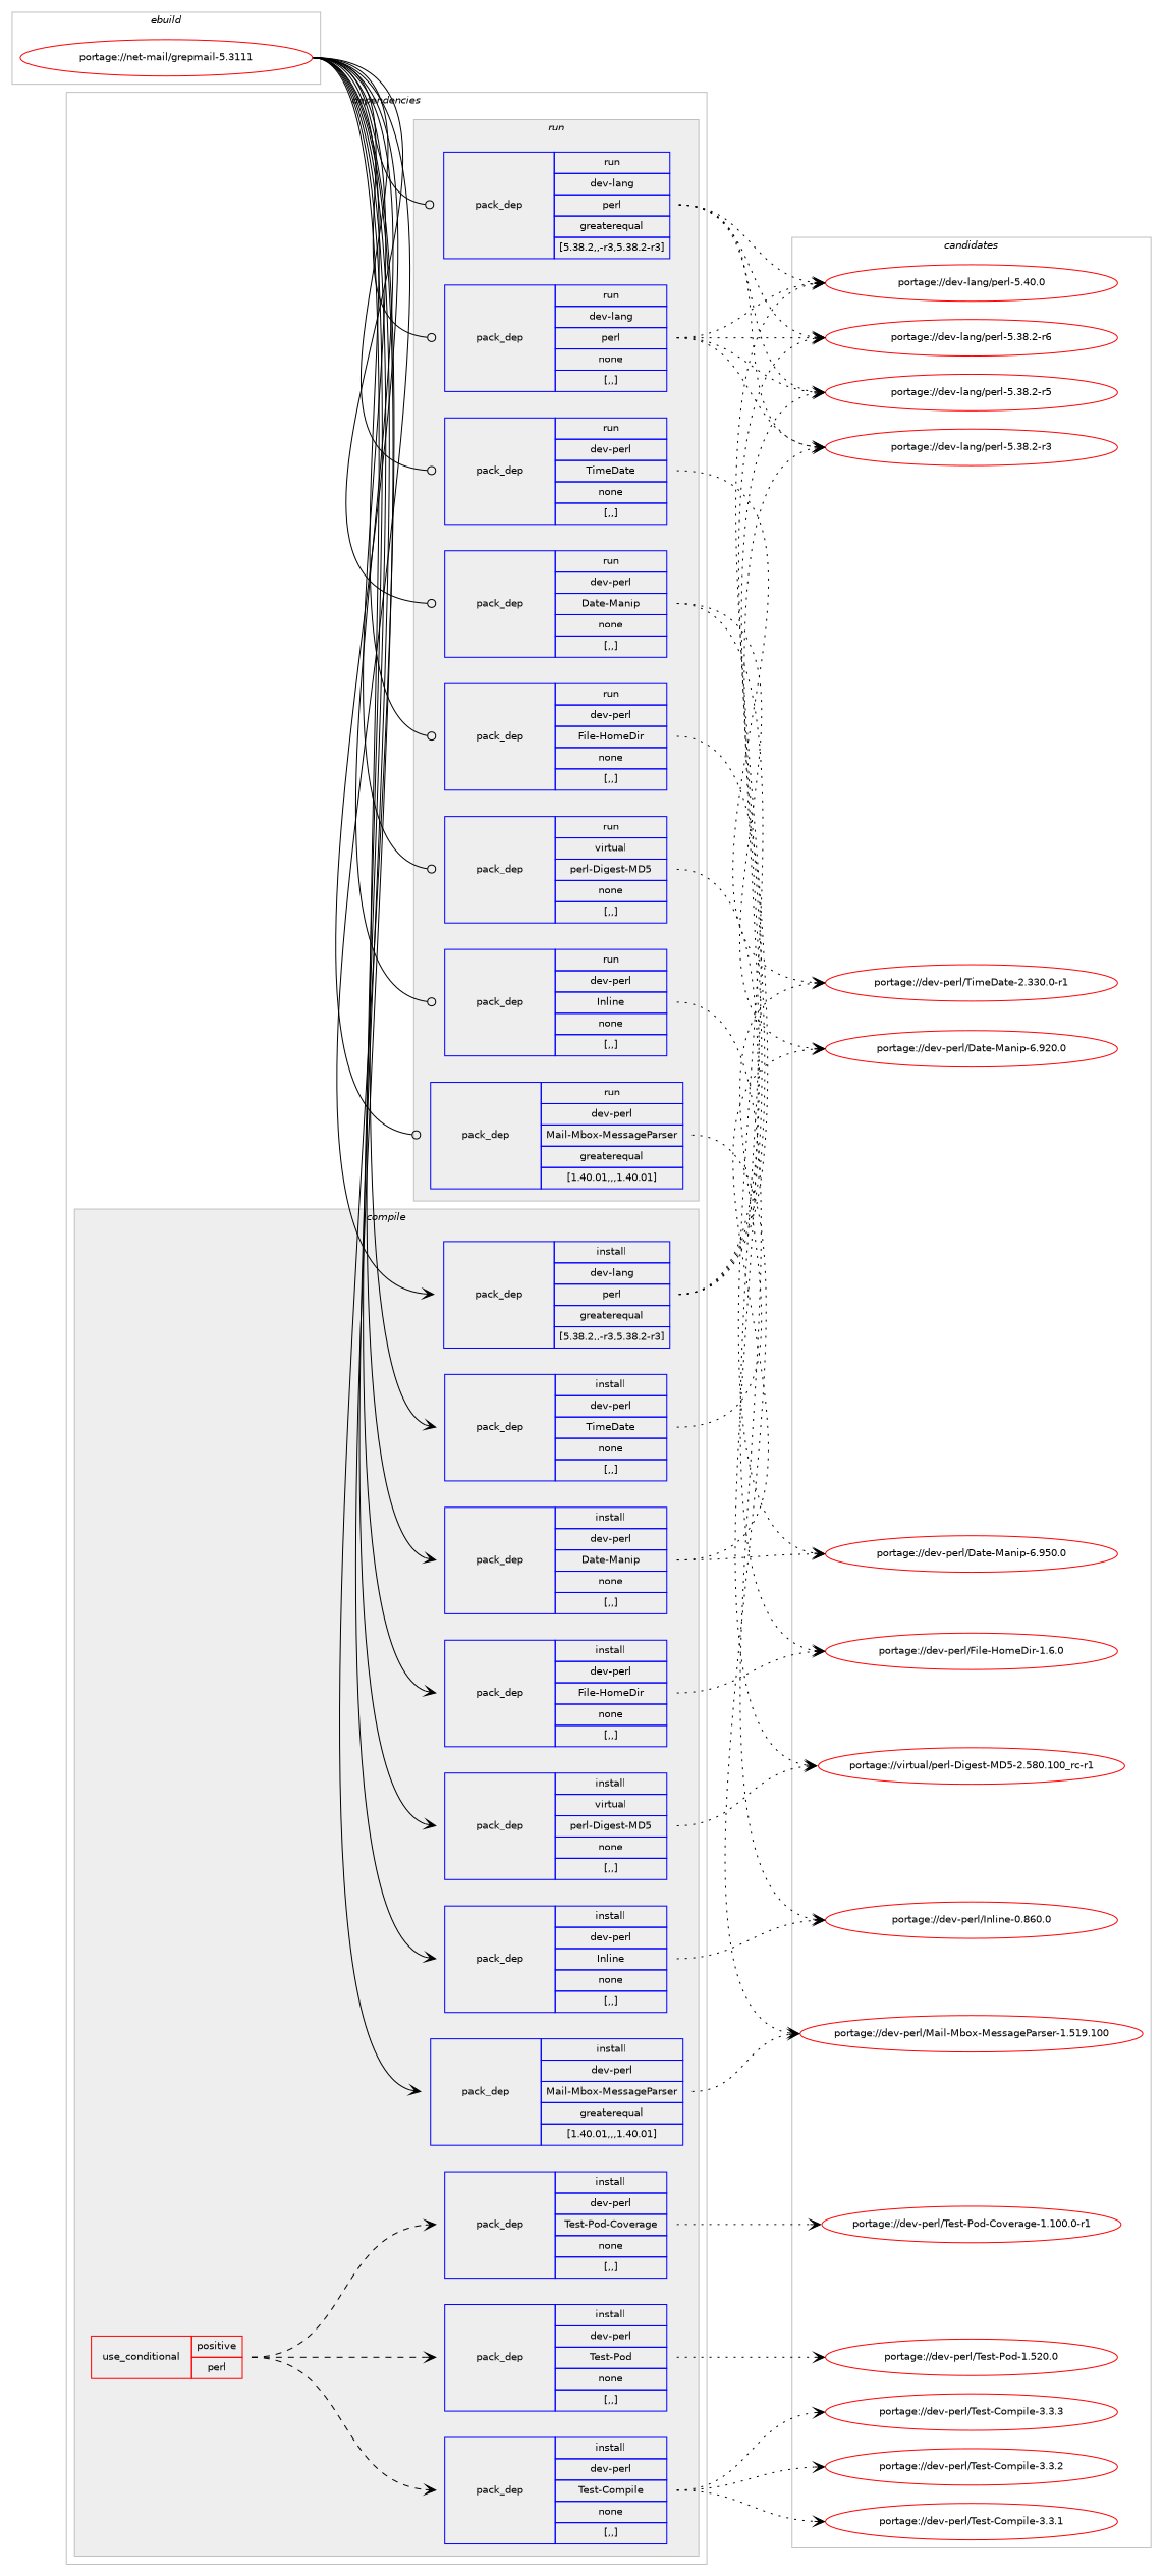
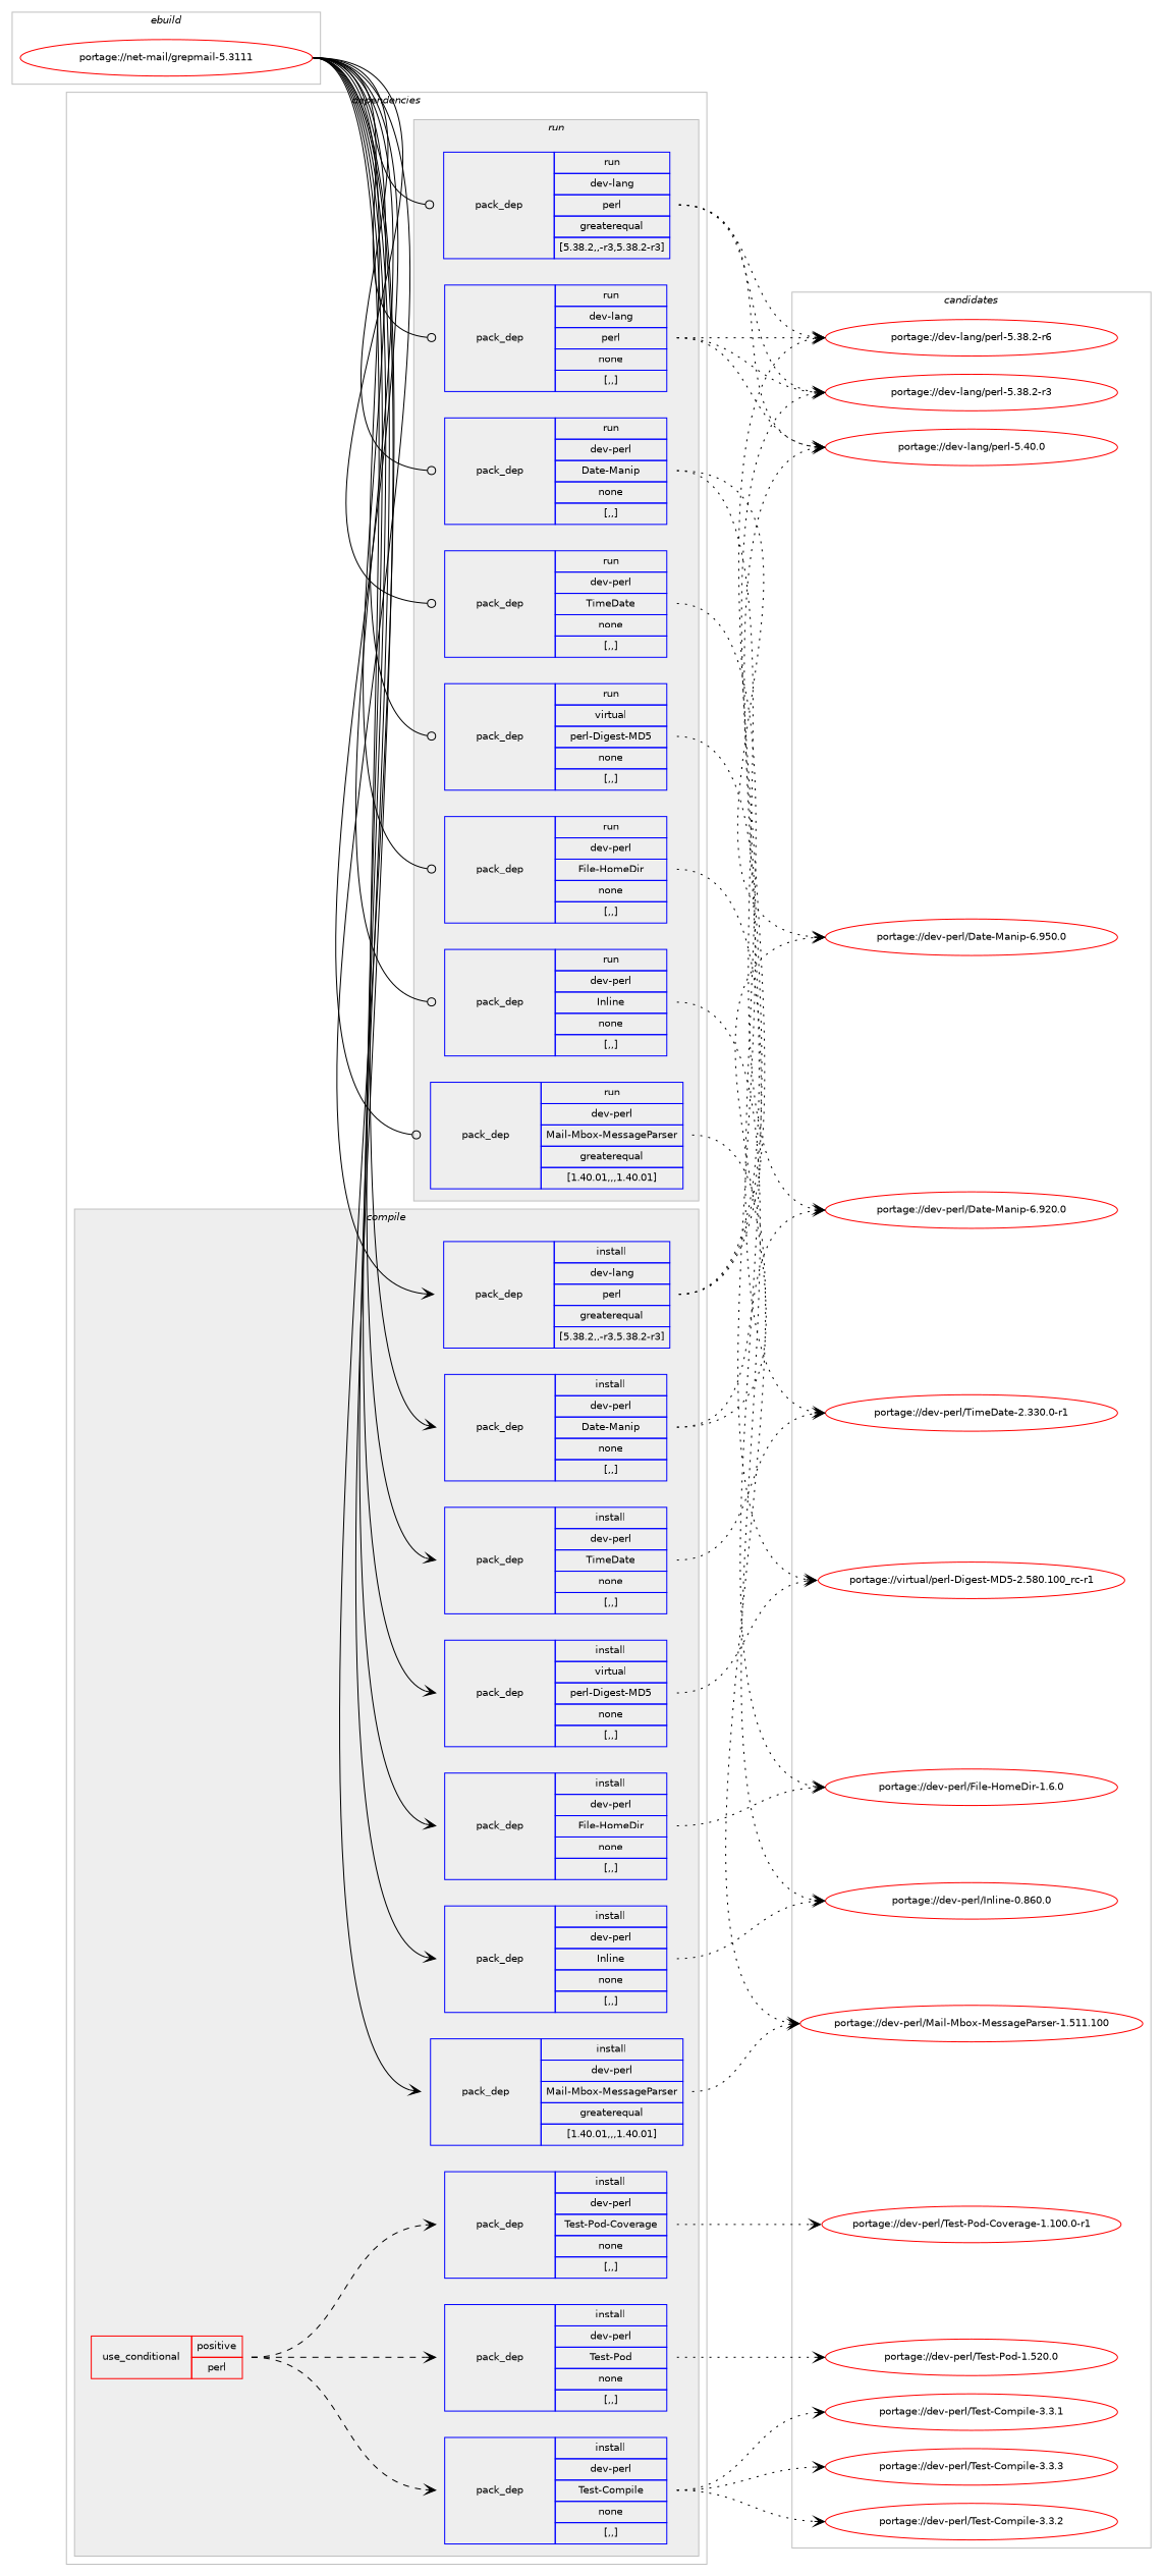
  digraph {
    compound=true
    concentrate=true
    fontname=Helvetica
    fontsize=10
    newrank=true
    rankdir=LR
    ranksep=1.5
    node [color=red fontname=Helvetica fontsize=10 shape=none]
    edge [arrowhead=vee headport=w style=dotted tailport=e weight=100]
    n1 [label="portage://net-mail/grepmail-5.3111" width=4 shape=""]
    n2 [color=blue label=<<TABLE BORDER="0" CELLBORDER="1" CELLSPACING="0" CELLPADDING="4" WIDTH="220"><TR><TD ROWSPAN="6" CELLPADDING="30">pack_dep</TD></TR><TR><TD WIDTH="110">install</TD></TR><TR><TD>dev-perl</TD></TR><TR><TD>Test-Compile</TD></TR><TR><TD>none</TD></TR><TR><TD>[,,]</TD></TR></TABLE>>]
    n3 [color=blue label=<<TABLE BORDER="0" CELLBORDER="1" CELLSPACING="0" CELLPADDING="4" WIDTH="220"><TR><TD ROWSPAN="6" CELLPADDING="30">pack_dep</TD></TR><TR><TD WIDTH="110">install</TD></TR><TR><TD>dev-perl</TD></TR><TR><TD>Test-Pod</TD></TR><TR><TD>none</TD></TR><TR><TD>[,,]</TD></TR></TABLE>>]
    n4 [color=blue label=<<TABLE BORDER="0" CELLBORDER="1" CELLSPACING="0" CELLPADDING="4" WIDTH="220"><TR><TD ROWSPAN="6" CELLPADDING="30">pack_dep</TD></TR><TR><TD WIDTH="110">install</TD></TR><TR><TD>dev-perl</TD></TR><TR><TD>Test-Pod-Coverage</TD></TR><TR><TD>none</TD></TR><TR><TD>[,,]</TD></TR></TABLE>>]
    n5 [label=<<TABLE BORDER="0" CELLBORDER="1" CELLSPACING="0" CELLPADDING="4"><TR><TD ROWSPAN="3" CELLPADDING="10">use_conditional</TD></TR><TR><TD>positive</TD></TR><TR><TD>perl</TD></TR></TABLE>>]
    n6 [color=blue label=<<TABLE BORDER="0" CELLBORDER="1" CELLSPACING="0" CELLPADDING="4" WIDTH="220"><TR><TD ROWSPAN="6" CELLPADDING="30">pack_dep</TD></TR><TR><TD WIDTH="110">install</TD></TR><TR><TD>dev-lang</TD></TR><TR><TD>perl</TD></TR><TR><TD>greaterequal</TD></TR><TR><TD>[5.38.2,,-r3,5.38.2-r3]</TD></TR></TABLE>>]
    n7 [color=blue label=<<TABLE BORDER="0" CELLBORDER="1" CELLSPACING="0" CELLPADDING="4" WIDTH="220"><TR><TD ROWSPAN="6" CELLPADDING="30">pack_dep</TD></TR><TR><TD WIDTH="110">install</TD></TR><TR><TD>dev-perl</TD></TR><TR><TD>Date-Manip</TD></TR><TR><TD>none</TD></TR><TR><TD>[,,]</TD></TR></TABLE>>]
    n8 [color=blue label=<<TABLE BORDER="0" CELLBORDER="1" CELLSPACING="0" CELLPADDING="4" WIDTH="220"><TR><TD ROWSPAN="6" CELLPADDING="30">pack_dep</TD></TR><TR><TD WIDTH="110">install</TD></TR><TR><TD>dev-perl</TD></TR><TR><TD>File-HomeDir</TD></TR><TR><TD>none</TD></TR><TR><TD>[,,]</TD></TR></TABLE>>]
    n9 [color=blue label=<<TABLE BORDER="0" CELLBORDER="1" CELLSPACING="0" CELLPADDING="4" WIDTH="220"><TR><TD ROWSPAN="6" CELLPADDING="30">pack_dep</TD></TR><TR><TD WIDTH="110">install</TD></TR><TR><TD>dev-perl</TD></TR><TR><TD>Inline</TD></TR><TR><TD>none</TD></TR><TR><TD>[,,]</TD></TR></TABLE>>]
    n10 [color=blue label=<<TABLE BORDER="0" CELLBORDER="1" CELLSPACING="0" CELLPADDING="4" WIDTH="220"><TR><TD ROWSPAN="6" CELLPADDING="30">pack_dep</TD></TR><TR><TD WIDTH="110">install</TD></TR><TR><TD>dev-perl</TD></TR><TR><TD>Mail-Mbox-MessageParser</TD></TR><TR><TD>greaterequal</TD></TR><TR><TD>[1.40.01,,,1.40.01]</TD></TR></TABLE>>]
    n11 [color=blue label=<<TABLE BORDER="0" CELLBORDER="1" CELLSPACING="0" CELLPADDING="4" WIDTH="220"><TR><TD ROWSPAN="6" CELLPADDING="30">pack_dep</TD></TR><TR><TD WIDTH="110">install</TD></TR><TR><TD>dev-perl</TD></TR><TR><TD>TimeDate</TD></TR><TR><TD>none</TD></TR><TR><TD>[,,]</TD></TR></TABLE>>]
    n12 [color=blue label=<<TABLE BORDER="0" CELLBORDER="1" CELLSPACING="0" CELLPADDING="4" WIDTH="220"><TR><TD ROWSPAN="6" CELLPADDING="30">pack_dep</TD></TR><TR><TD WIDTH="110">install</TD></TR><TR><TD>virtual</TD></TR><TR><TD>perl-Digest-MD5</TD></TR><TR><TD>none</TD></TR><TR><TD>[,,]</TD></TR></TABLE>>]
    n13 [color=blue label=<<TABLE BORDER="0" CELLBORDER="1" CELLSPACING="0" CELLPADDING="4" WIDTH="220"><TR><TD ROWSPAN="6" CELLPADDING="30">pack_dep</TD></TR><TR><TD WIDTH="110">run</TD></TR><TR><TD>dev-lang</TD></TR><TR><TD>perl</TD></TR><TR><TD>greaterequal</TD></TR><TR><TD>[5.38.2,,-r3,5.38.2-r3]</TD></TR></TABLE>>]
    n14 [color=blue label=<<TABLE BORDER="0" CELLBORDER="1" CELLSPACING="0" CELLPADDING="4" WIDTH="220"><TR><TD ROWSPAN="6" CELLPADDING="30">pack_dep</TD></TR><TR><TD WIDTH="110">run</TD></TR><TR><TD>dev-lang</TD></TR><TR><TD>perl</TD></TR><TR><TD>none</TD></TR><TR><TD>[,,]</TD></TR></TABLE>>]
    n15 [color=blue label=<<TABLE BORDER="0" CELLBORDER="1" CELLSPACING="0" CELLPADDING="4" WIDTH="220"><TR><TD ROWSPAN="6" CELLPADDING="30">pack_dep</TD></TR><TR><TD WIDTH="110">run</TD></TR><TR><TD>dev-perl</TD></TR><TR><TD>Date-Manip</TD></TR><TR><TD>none</TD></TR><TR><TD>[,,]</TD></TR></TABLE>>]
    n16 [color=blue label=<<TABLE BORDER="0" CELLBORDER="1" CELLSPACING="0" CELLPADDING="4" WIDTH="220"><TR><TD ROWSPAN="6" CELLPADDING="30">pack_dep</TD></TR><TR><TD WIDTH="110">run</TD></TR><TR><TD>dev-perl</TD></TR><TR><TD>File-HomeDir</TD></TR><TR><TD>none</TD></TR><TR><TD>[,,]</TD></TR></TABLE>>]
    n17 [color=blue label=<<TABLE BORDER="0" CELLBORDER="1" CELLSPACING="0" CELLPADDING="4" WIDTH="220"><TR><TD ROWSPAN="6" CELLPADDING="30">pack_dep</TD></TR><TR><TD WIDTH="110">run</TD></TR><TR><TD>dev-perl</TD></TR><TR><TD>Inline</TD></TR><TR><TD>none</TD></TR><TR><TD>[,,]</TD></TR></TABLE>>]
    n18 [color=blue label=<<TABLE BORDER="0" CELLBORDER="1" CELLSPACING="0" CELLPADDING="4" WIDTH="220"><TR><TD ROWSPAN="6" CELLPADDING="30">pack_dep</TD></TR><TR><TD WIDTH="110">run</TD></TR><TR><TD>dev-perl</TD></TR><TR><TD>Mail-Mbox-MessageParser</TD></TR><TR><TD>greaterequal</TD></TR><TR><TD>[1.40.01,,,1.40.01]</TD></TR></TABLE>>]
    n19 [color=blue label=<<TABLE BORDER="0" CELLBORDER="1" CELLSPACING="0" CELLPADDING="4" WIDTH="220"><TR><TD ROWSPAN="6" CELLPADDING="30">pack_dep</TD></TR><TR><TD WIDTH="110">run</TD></TR><TR><TD>dev-perl</TD></TR><TR><TD>TimeDate</TD></TR><TR><TD>none</TD></TR><TR><TD>[,,]</TD></TR></TABLE>>]
    n20 [color=blue label=<<TABLE BORDER="0" CELLBORDER="1" CELLSPACING="0" CELLPADDING="4" WIDTH="220"><TR><TD ROWSPAN="6" CELLPADDING="30">pack_dep</TD></TR><TR><TD WIDTH="110">run</TD></TR><TR><TD>virtual</TD></TR><TR><TD>perl-Digest-MD5</TD></TR><TR><TD>none</TD></TR><TR><TD>[,,]</TD></TR></TABLE>>]
    n21 [label="portage://dev-perl/Test-Pod-1.520.0" width=4 shape=""]
    n22 [label="portage://dev-perl/Test-Compile-3.3.3" width=4 shape=""]
    n23 [label="portage://dev-perl/Test-Compile-3.3.2" width=4 shape=""]
    n24 [label="portage://dev-perl/Test-Compile-3.3.1" width=4 shape=""]
    n25 [label="portage://dev-perl/TimeDate-2.330.0-r1" width=4 shape=""]
    n26 [label="portage://dev-perl/Test-Pod-Coverage-1.100.0-r1" width=4 shape=""]
    n27 [label="portage://dev-lang/perl-5.40.0" width=4 shape=""]
    n28 [label="portage://dev-lang/perl-5.38.2-r6" width=4 shape=""]
-   n29 [label="portage://dev-lang/perl-5.38.2-r5" width=4 shape=""]
    n30 [label="portage://dev-lang/perl-5.38.2-r3" width=4 shape=""]
    n31 [label="portage://dev-perl/Date-Manip-6.950.0" width=4 shape=""]
    n32 [label="portage://dev-perl/Date-Manip-6.920.0" width=4 shape=""]
    n33 [label="portage://dev-perl/File-HomeDir-1.6.0" width=4 shape=""]
    n34 [label="portage://dev-perl/Inline-0.860.0" width=4 shape=""]
-   n35 [label="portage://dev-perl/Mail-Mbox-MessageParser-1.519.100" width=4 shape=""]
+   n35 [label="portage://dev-perl/Mail-Mbox-MessageParser-1.511.100" width=4 shape=""]
    n36 [label="portage://virtual/perl-Digest-MD5-2.580.100_rc-r1" width=4 shape=""]
    subgraph cluster_1 {
      color=gray
      label=<<i>ebuild</i>>
      n1
    }
    subgraph cluster_2 {
      color=gray
      label=<<i>dependencies</i>>
      subgraph cluster_3 {
        color=gray
        fillcolor="#eeeeee"
        label=<<i>compile</i>>
        style=filled
        subgraph sub_4 {
          color=gray
          fillcolor="#eeeeee"
          label=<<i>compile</i>>
          style=filled
          n5
          subgraph sub_5 {
            color=gray
            fillcolor="#eeeeee"
            label=<<i>compile</i>>
            style=filled
            n2
          }
          subgraph sub_6 {
            color=gray
            fillcolor="#eeeeee"
            label=<<i>compile</i>>
            style=filled
            n3
          }
          subgraph sub_7 {
            color=gray
            fillcolor="#eeeeee"
            label=<<i>compile</i>>
            style=filled
            n4
          }
        }
        subgraph sub_8 {
          color=gray
          fillcolor="#eeeeee"
          label=<<i>compile</i>>
          style=filled
          n6
        }
        subgraph sub_9 {
          color=gray
          fillcolor="#eeeeee"
          label=<<i>compile</i>>
          style=filled
          n7
        }
        subgraph sub_10 {
          color=gray
          fillcolor="#eeeeee"
          label=<<i>compile</i>>
          style=filled
          n8
        }
        subgraph sub_11 {
          color=gray
          fillcolor="#eeeeee"
          label=<<i>compile</i>>
          style=filled
          n9
        }
        subgraph sub_12 {
          color=gray
          fillcolor="#eeeeee"
          label=<<i>compile</i>>
          style=filled
          n10
        }
        subgraph sub_13 {
          color=gray
          fillcolor="#eeeeee"
          label=<<i>compile</i>>
          style=filled
          n11
        }
        subgraph sub_14 {
          color=gray
          fillcolor="#eeeeee"
          label=<<i>compile</i>>
          style=filled
          n12
        }
      }
      subgraph cluster_15 {
        color=gray
        fillcolor="#eeeeee"
        label=<<i>compile and run</i>>
        style=filled
      }
      subgraph cluster_16 {
        color=gray
        fillcolor="#eeeeee"
        label=<<i>run</i>>
        style=filled
        subgraph sub_17 {
          color=gray
          fillcolor="#eeeeee"
          label=<<i>run</i>>
          style=filled
          n13
        }
        subgraph sub_18 {
          color=gray
          fillcolor="#eeeeee"
          label=<<i>run</i>>
          style=filled
          n14
        }
        subgraph sub_19 {
          color=gray
          fillcolor="#eeeeee"
          label=<<i>run</i>>
          style=filled
          n15
        }
        subgraph sub_20 {
          color=gray
          fillcolor="#eeeeee"
          label=<<i>run</i>>
          style=filled
          n16
        }
        subgraph sub_21 {
          color=gray
          fillcolor="#eeeeee"
          label=<<i>run</i>>
          style=filled
          n17
        }
        subgraph sub_22 {
          color=gray
          fillcolor="#eeeeee"
          label=<<i>run</i>>
          style=filled
          n18
        }
        subgraph sub_23 {
          color=gray
          fillcolor="#eeeeee"
          label=<<i>run</i>>
          style=filled
          n19
        }
        subgraph sub_24 {
          color=gray
          fillcolor="#eeeeee"
          label=<<i>run</i>>
          style=filled
          n20
        }
      }
    }
    subgraph cluster_25 {
      color=gray
      label=<<i>candidates</i>>
      rank=same
      subgraph sub_26 {
        color=black
        label=<<i>candidates</i>>
        nodesep=1
        rank=same
        n34
      }
      subgraph sub_27 {
        color=black
        label=<<i>candidates</i>>
        nodesep=1
        rank=same
        n21
      }
      subgraph sub_28 {
        color=black
        label=<<i>candidates</i>>
        nodesep=1
        rank=same
        n22
        n23
        n24
      }
      subgraph sub_29 {
        color=black
        label=<<i>candidates</i>>
        nodesep=1
        rank=same
        n25
      }
      subgraph sub_30 {
        color=black
        label=<<i>candidates</i>>
        nodesep=1
        rank=same
        n26
      }
      subgraph sub_31 {
        color=black
        label=<<i>candidates</i>>
        nodesep=1
        rank=same
        n27
        n28
-       n29
        n30
      }
      subgraph sub_32 {
        color=black
        label=<<i>candidates</i>>
        nodesep=1
        rank=same
        n31
        n32
      }
      subgraph sub_33 {
        color=black
        label=<<i>candidates</i>>
        nodesep=1
        rank=same
        n33
      }
      subgraph sub_34 {
        color=black
        label=<<i>candidates</i>>
        nodesep=1
        rank=same
        n34
      }
      subgraph sub_35 {
        color=black
        label=<<i>candidates</i>>
        nodesep=1
        rank=same
        n35
      }
      subgraph sub_36 {
        color=black
        label=<<i>candidates</i>>
        nodesep=1
        rank=same
        n36
      }
      subgraph sub_37 {
        color=black
        label=<<i>candidates</i>>
        nodesep=1
        rank=same
        n27
        n28
-       n29
        n30
      }
      subgraph sub_38 {
        color=black
        label=<<i>candidates</i>>
        nodesep=1
        rank=same
        n27
        n28
-       n29
        n30
      }
      subgraph sub_39 {
        color=black
        label=<<i>candidates</i>>
        nodesep=1
        rank=same
        n31
        n32
      }
      subgraph sub_40 {
        color=black
        label=<<i>candidates</i>>
        nodesep=1
        rank=same
        n33
      }
      subgraph sub_41 {
        color=black
        label=<<i>candidates</i>>
        nodesep=1
        rank=same
        n35
      }
      subgraph sub_42 {
        color=black
        label=<<i>candidates</i>>
        nodesep=1
        rank=same
        n25
      }
      subgraph sub_43 {
        color=black
        label=<<i>candidates</i>>
        nodesep=1
        rank=same
        n36
      }
    }
    n1 -> n6 [style=solid weight=20]
    n1 -> n7 [style=solid weight=20]
    n1 -> n8 [style=solid weight=20]
    n1 -> n9 [style=solid weight=20]
    n1 -> n10 [style=solid weight=20]
    n1 -> n11 [style=solid weight=20]
    n1 -> n12 [style=solid weight=20]
    n1 -> n13 [arrowhead=odot style=solid weight=20]
    n1 -> n14 [arrowhead=odot style=solid weight=20]
    n1 -> n15 [arrowhead=odot style=solid weight=20]
    n1 -> n16 [arrowhead=odot style=solid weight=20]
    n1 -> n17 [arrowhead=odot style=solid weight=20]
    n1 -> n18 [arrowhead=odot style=solid weight=20]
    n1 -> n19 [arrowhead=odot style=solid weight=20]
    n1 -> n20 [arrowhead=odot style=solid weight=20]
    n2 -> n22
    n2 -> n23
    n2 -> n24
    n3 -> n21
    n4 -> n26
    n5 -> n2 [style=dashed weight=20]
    n5 -> n3 [style=dashed weight=20]
    n5 -> n4 [style=dashed weight=20]
    n6 -> n27
    n6 -> n28
-   n6 -> n29
    n6 -> n30
    n7 -> n31
    n7 -> n32
    n8 -> n33
    n9 -> n34
    n10 -> n35
    n11 -> n25
    n12 -> n36
    n13 -> n27
    n13 -> n28
-   n13 -> n29
    n13 -> n30
    n14 -> n27
    n14 -> n28
-   n14 -> n29
    n14 -> n30
    n15 -> n31
    n15 -> n32
    n16 -> n33
    n17 -> n34
    n18 -> n35
    n19 -> n25
    n20 -> n36
  }
